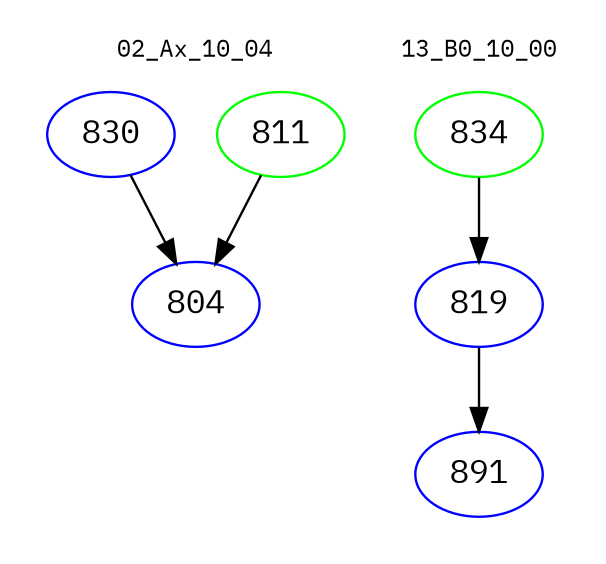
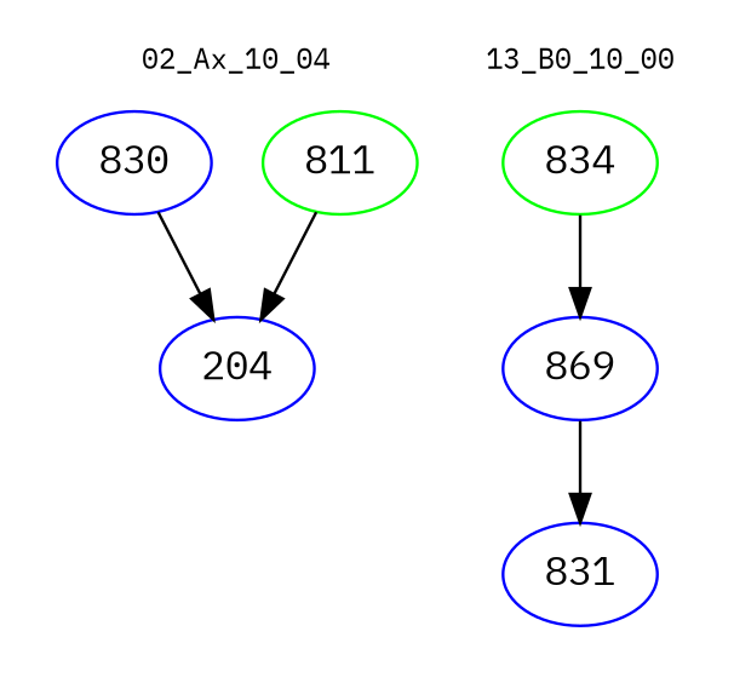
  digraph {
    fontname="IBM Plex Mono"
    node [color=blue fontname="IBM Plex Mono"]
    edge [color=black fontname="IBM Plex Mono"]
    n1 [color=green label=811]
-   n2 [label=804]
+   n2 [label=204]
    n3 [label=830]
    n4 [color=green label=834]
-   n5 [label=819]
-   n6 [label=891]
+   n5 [label=869]
+   n6 [label=831]
    subgraph cluster_1 {
      color=white
      fontsize=10
      label="02_Ax_10_04"
      n1
      n2
      n3
    }
    subgraph cluster_2 {
      color=white
      fontsize=10
      label="13_B0_10_00"
      n4
      n5
      n6
    }
    n1 -> n2
    n3 -> n2
    n4 -> n5
    n5 -> n6
  }
